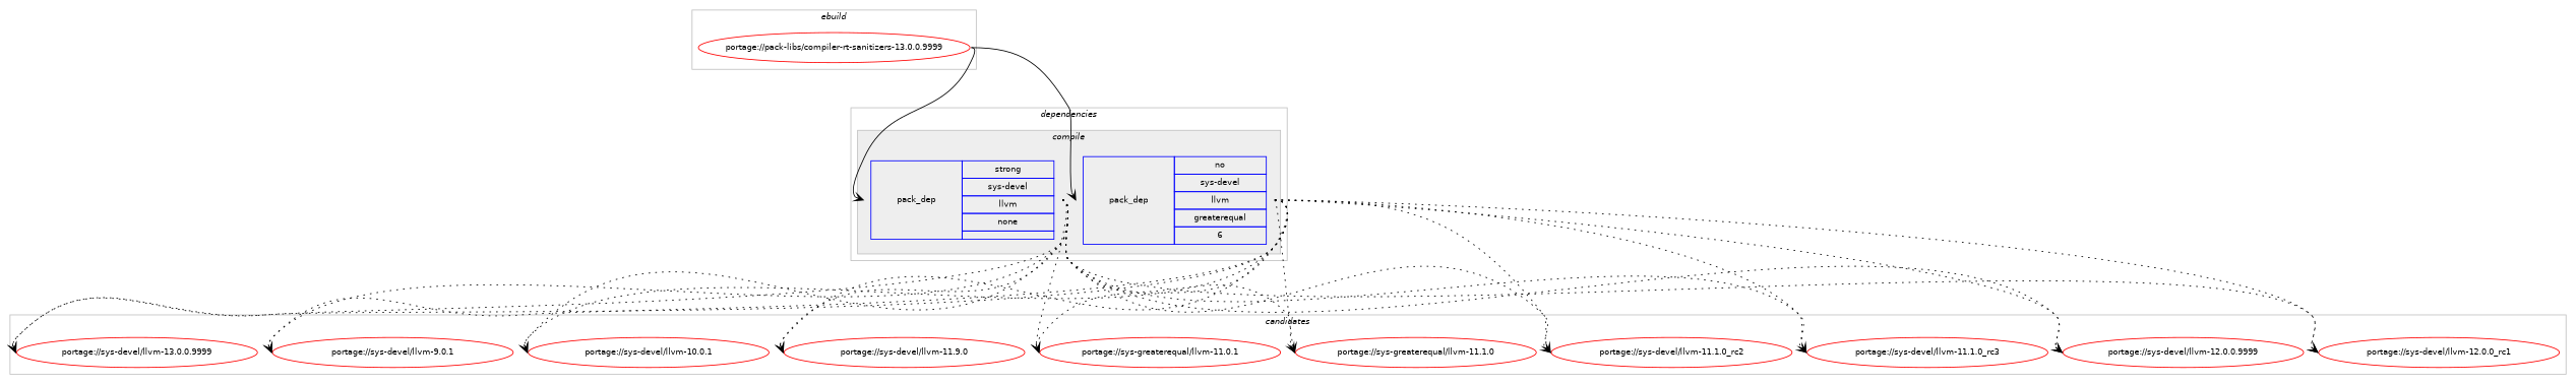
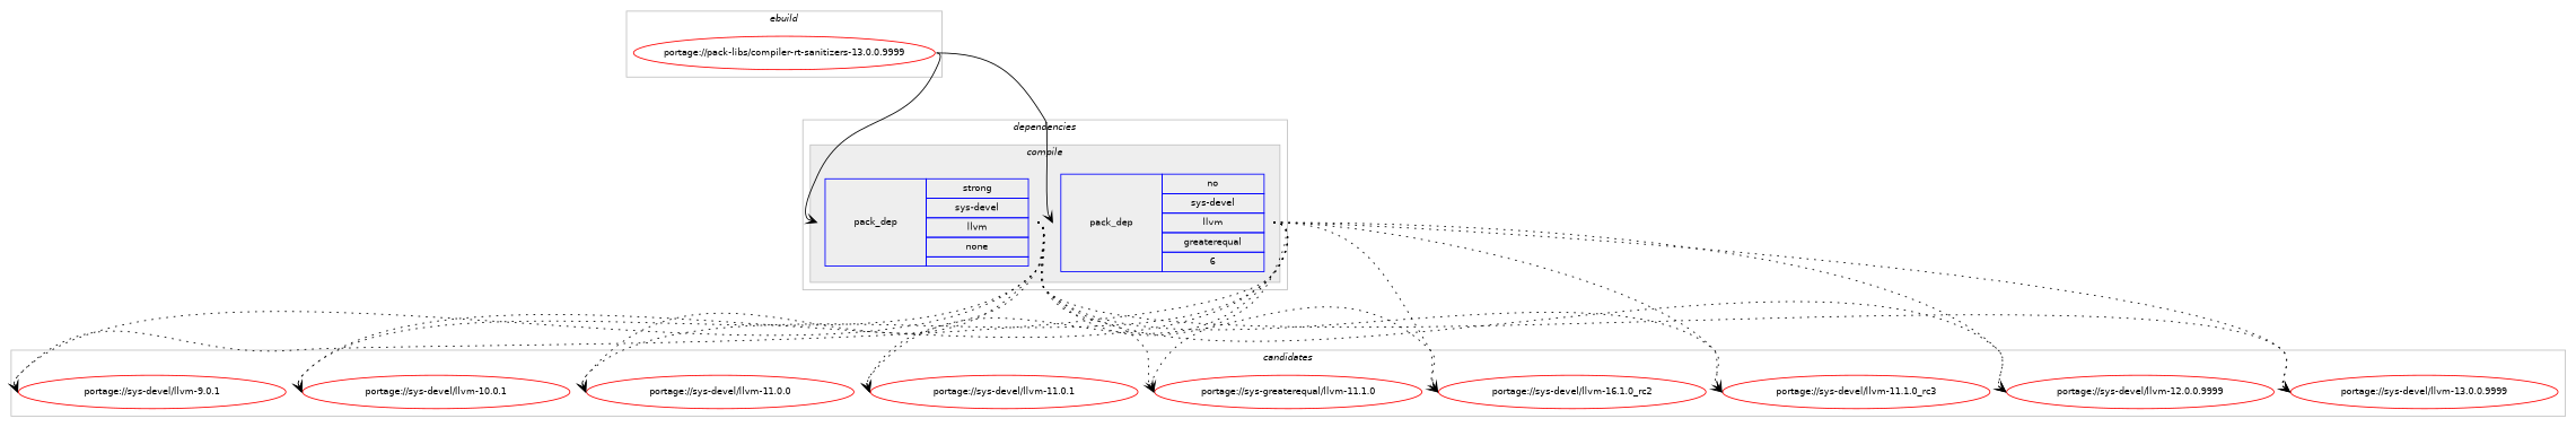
  digraph {
    compound=true
    concentrate=true
    fontname=Helvetica
    fontsize=10
    newrank=true
    rankdir=TB
    ranksep=1.5
    node [color=red fontname=Helvetica fontsize=10]
    edge [arrowhead=vee headport=w style=dotted tailport=e weight=100]
    n1 [label="portage://pack-libs/compiler-rt-sanitizers-13.0.0.9999" width=4]
    n2 [color=blue label=<<TABLE BORDER="0" CELLBORDER="1" CELLSPACING="0" CELLPADDING="4" WIDTH="220"><TR><TD ROWSPAN="6" CELLPADDING="30">pack_dep</TD></TR><TR><TD WIDTH="110">no</TD></TR><TR><TD>sys-devel</TD></TR><TR><TD>llvm</TD></TR><TR><TD>greaterequal</TD></TR><TR><TD>6</TD></TR></TABLE>> shape=none]
    n3 [color=blue label=<<TABLE BORDER="0" CELLBORDER="1" CELLSPACING="0" CELLPADDING="4" WIDTH="220"><TR><TD ROWSPAN="6" CELLPADDING="30">pack_dep</TD></TR><TR><TD WIDTH="110">strong</TD></TR><TR><TD>sys-devel</TD></TR><TR><TD>llvm</TD></TR><TR><TD>none</TD></TR><TR><TD></TD></TR></TABLE>> shape=none]
    n4 [label="portage://sys-devel/llvm-9.0.1" width=4]
    n5 [label="portage://sys-devel/llvm-13.0.0.9999" width=4]
-   n6 [label="portage://sys-devel/llvm-12.0.0_rc1" width=4]
    n7 [label="portage://sys-devel/llvm-12.0.0.9999" width=4]
    n8 [label="portage://sys-devel/llvm-11.1.0_rc3" width=4]
-   n9 [label="portage://sys-devel/llvm-11.1.0_rc2" width=4]
+   n9 [label="portage://sys-devel/llvm-16.1.0_rc2" width=4]
    n10 [label="portage://sys-greaterequal/llvm-11.1.0" width=4]
-   n11 [label="portage://sys-greaterequal/llvm-11.0.1" width=4]
-   n12 [label="portage://sys-devel/llvm-11.9.0" width=4]
+   n11 [label="portage://sys-devel/llvm-11.0.1" width=4]
+   n12 [label="portage://sys-devel/llvm-11.0.0" width=4]
    n13 [label="portage://sys-devel/llvm-10.0.1" width=4]
    subgraph cluster_1 {
      color=gray
      label=<<i>ebuild</i>>
      rank=same
      n1
    }
    subgraph cluster_2 {
      color=gray
      label=<<i>dependencies</i>>
      subgraph cluster_3 {
        color=gray
        fillcolor="#eeeeee"
        label=<<i>compile</i>>
        style=filled
        subgraph sub_4 {
          color=gray
          fillcolor="#eeeeee"
          label=<<i>compile</i>>
          style=filled
          n2
        }
        subgraph sub_5 {
          color=gray
          fillcolor="#eeeeee"
          label=<<i>compile</i>>
          style=filled
          n3
        }
      }
      subgraph cluster_6 {
        color=gray
        fillcolor="#eeeeee"
        label=<<i>compile and run</i>>
        style=filled
      }
      subgraph cluster_7 {
        color=gray
        fillcolor="#eeeeee"
        label=<<i>run</i>>
        style=filled
      }
    }
    subgraph cluster_8 {
      color=gray
      label=<<i>candidates</i>>
      rank=same
      subgraph sub_9 {
        color=black
        label=<<i>candidates</i>>
        nodesep=1
        rank=same
        n4
        n5
-       n6
        n7
        n8
        n9
        n10
        n11
        n12
        n13
      }
      subgraph sub_10 {
        color=black
        label=<<i>candidates</i>>
        nodesep=1
        rank=same
        n4
        n5
-       n6
        n7
        n8
        n9
        n10
        n11
        n12
        n13
      }
    }
    n1 -> n2 [style=solid weight=20]
    n1 -> n3 [style=solid weight=20]
    n2 -> n4
    n2 -> n5
-   n2 -> n6
    n2 -> n7
    n2 -> n8
    n2 -> n9
    n2 -> n10
    n2 -> n11
    n2 -> n12
    n2 -> n13
    n3 -> n4
    n3 -> n5
-   n3 -> n6
    n3 -> n7
    n3 -> n8
    n3 -> n9
    n3 -> n10
    n3 -> n11
    n3 -> n12
    n3 -> n13
  }
